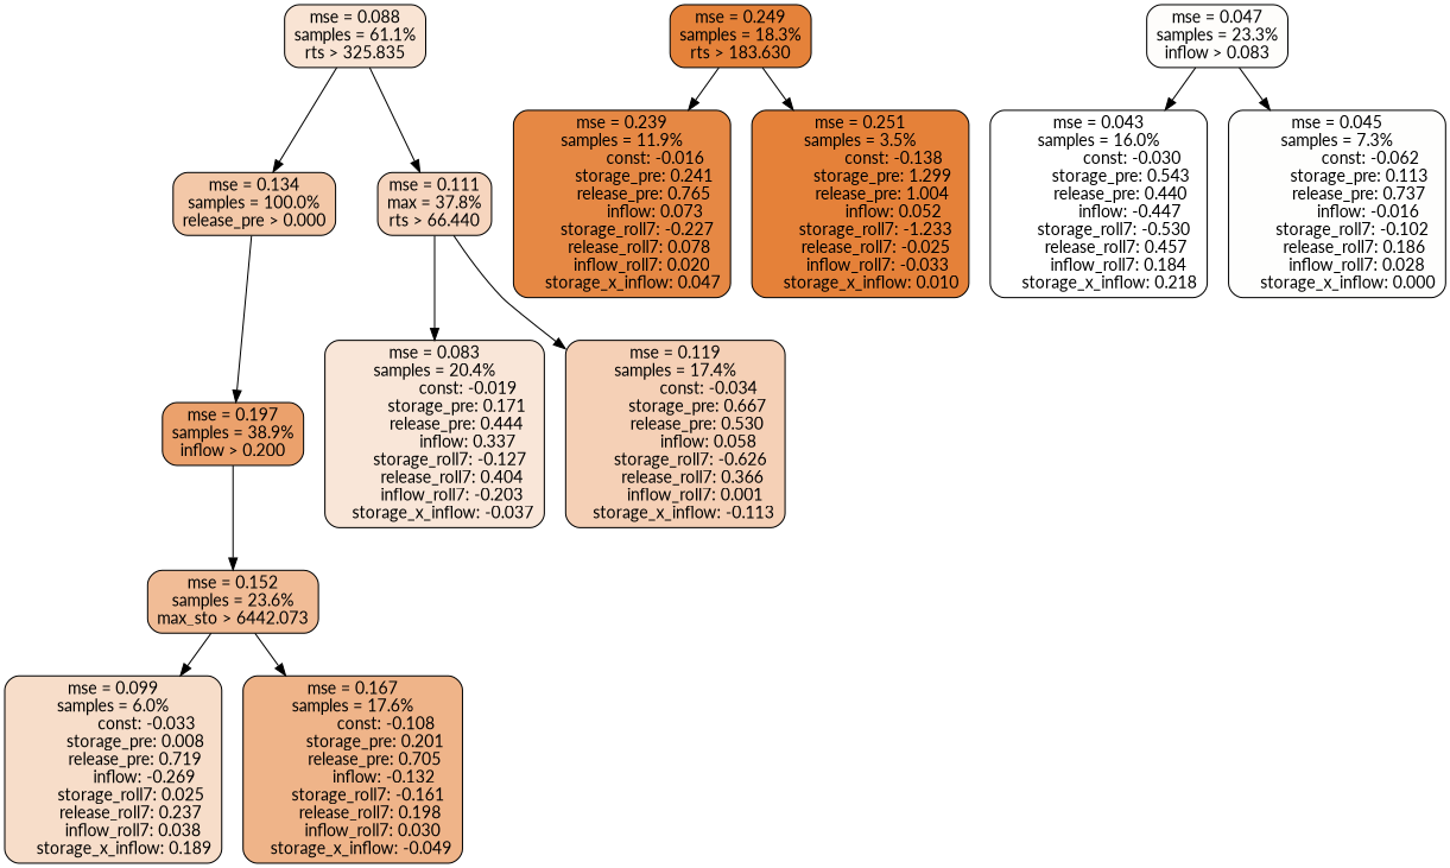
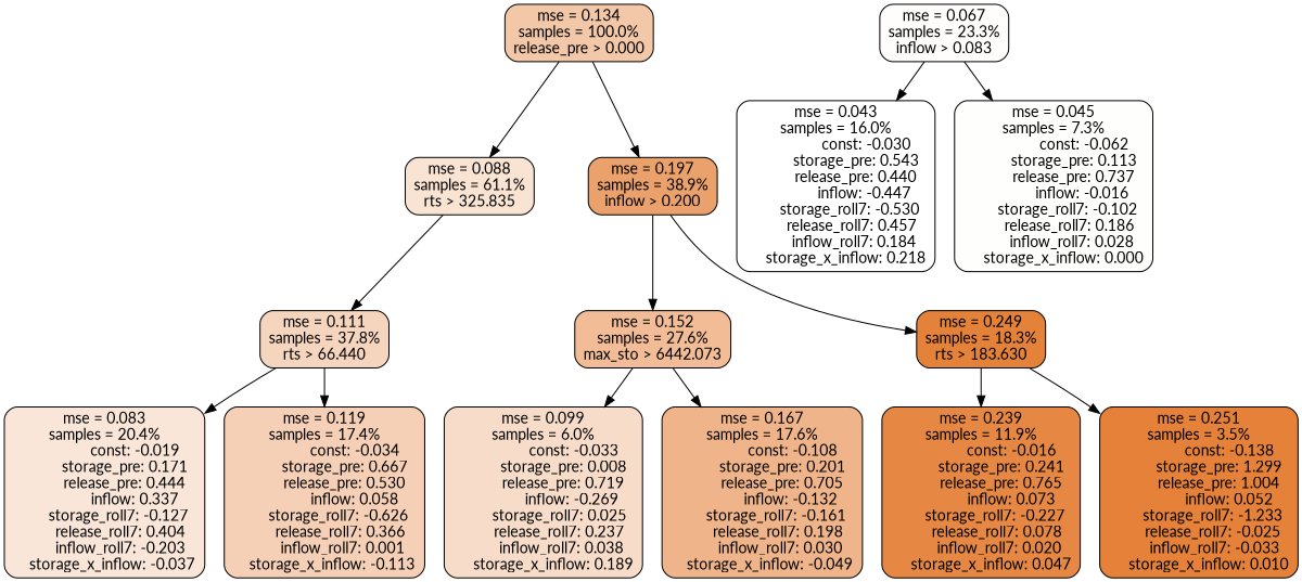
  digraph {
    fontname=Lato
    node [color=black fontname=Lato shape=rectangle style="filled, rounded"]
    edge [fontname=Lato]
    n1 [fillcolor="#f3c8a8" label="mse = 0.134\nsamples = 100.0%\nrelease_pre > 0.000"]
    n2 [fillcolor="#f9e4d4" label="mse = 0.088\nsamples = 61.1%\nrts > 325.835"]
    n3 [fillcolor="#eba16c" label="mse = 0.197\nsamples = 38.9%\ninflow > 0.200"]
-   n4 [fillcolor="#f6d5be" label="mse = 0.111\nmax = 37.8%\nrts > 66.440"]
-   n5 [fillcolor="#f1bc96" label="mse = 0.152\nsamples = 23.6%\nmax_sto > 6442.073"]
+   n4 [fillcolor="#f6d5be" label="mse = 0.111\nsamples = 37.8%\nrts > 66.440"]
+   n5 [fillcolor="#f1bc96" label="mse = 0.152\nsamples = 27.6%\nmax_sto > 6442.073"]
    n6 [fillcolor="#e5823a" label="mse = 0.249\nsamples = 18.3%\nrts > 183.630"]
-   n7 [fillcolor="#fefdfb" label="mse = 0.047\nsamples = 23.3%\ninflow > 0.083"]
+   n7 [fillcolor="#fefdfb" label="mse = 0.067\nsamples = 23.3%\ninflow > 0.083"]
    n8 [fillcolor="#ffffff" label="mse = 0.043\nsamples = 16.0%\n               const: -0.030\n          storage_pre: 0.543\n          release_pre: 0.440\n              inflow: -0.447\n       storage_roll7: -0.530\n        release_roll7: 0.457\n         inflow_roll7: 0.184\n     storage_x_inflow: 0.218"]
    n9 [fillcolor="#fefefd" label="mse = 0.045\nsamples = 7.3%\n               const: -0.062\n          storage_pre: 0.113\n          release_pre: 0.737\n              inflow: -0.016\n       storage_roll7: -0.102\n        release_roll7: 0.186\n         inflow_roll7: 0.028\n     storage_x_inflow: 0.000"]
    n10 [fillcolor="#f9e6d8" label="mse = 0.083\nsamples = 20.4%\n               const: -0.019\n          storage_pre: 0.171\n          release_pre: 0.444\n               inflow: 0.337\n       storage_roll7: -0.127\n        release_roll7: 0.404\n        inflow_roll7: -0.203\n    storage_x_inflow: -0.037"]
    n11 [fillcolor="#f5d0b6" label="mse = 0.119\nsamples = 17.4%\n               const: -0.034\n          storage_pre: 0.667\n          release_pre: 0.530\n               inflow: 0.058\n       storage_roll7: -0.626\n        release_roll7: 0.366\n         inflow_roll7: 0.001\n    storage_x_inflow: -0.113"]
    n12 [fillcolor="#f7ddc9" label="mse = 0.099\nsamples = 6.0%\n               const: -0.033\n          storage_pre: 0.008\n          release_pre: 0.719\n              inflow: -0.269\n        storage_roll7: 0.025\n        release_roll7: 0.237\n         inflow_roll7: 0.038\n     storage_x_inflow: 0.189"]
    n13 [fillcolor="#efb489" label="mse = 0.167\nsamples = 17.6%\n               const: -0.108\n          storage_pre: 0.201\n          release_pre: 0.705\n              inflow: -0.132\n       storage_roll7: -0.161\n        release_roll7: 0.198\n         inflow_roll7: 0.030\n    storage_x_inflow: -0.049"]
    n14 [fillcolor="#e68844" label="mse = 0.239\nsamples = 11.9%\n               const: -0.016\n          storage_pre: 0.241\n          release_pre: 0.765\n               inflow: 0.073\n       storage_roll7: -0.227\n        release_roll7: 0.078\n         inflow_roll7: 0.020\n     storage_x_inflow: 0.047"]
    n15 [fillcolor="#e58139" label="mse = 0.251\nsamples = 3.5%\n               const: -0.138\n          storage_pre: 1.299\n          release_pre: 1.004\n               inflow: 0.052\n       storage_roll7: -1.233\n       release_roll7: -0.025\n        inflow_roll7: -0.033\n     storage_x_inflow: 0.010"]
-   n2 -> n1
+   n1 -> n2
    n1 -> n3
    n2 -> n4
    n3 -> n5
+   n3 -> n6
    n4 -> n10
    n4 -> n11
    n5 -> n12
    n5 -> n13
    n6 -> n14
    n6 -> n15
    n7 -> n8
    n7 -> n9
  }
